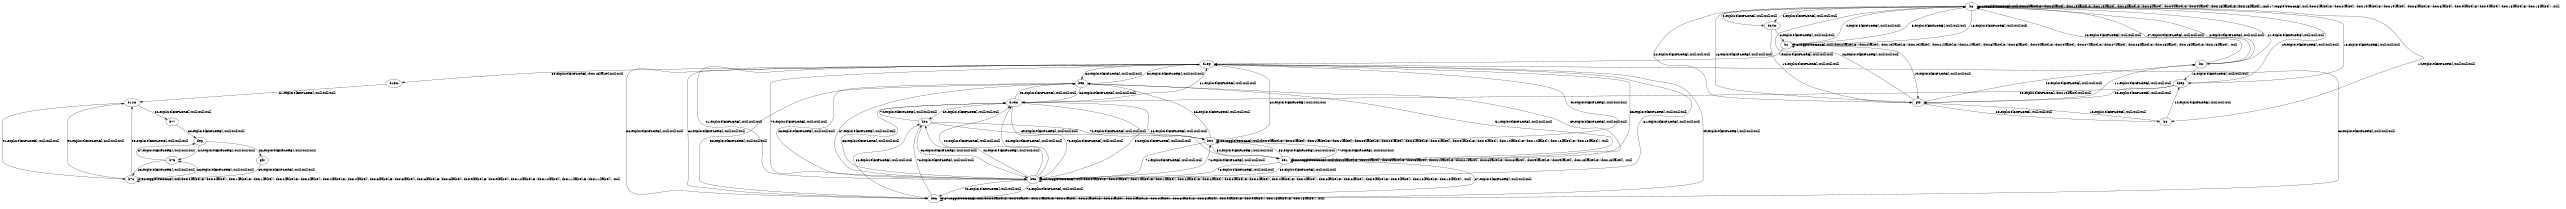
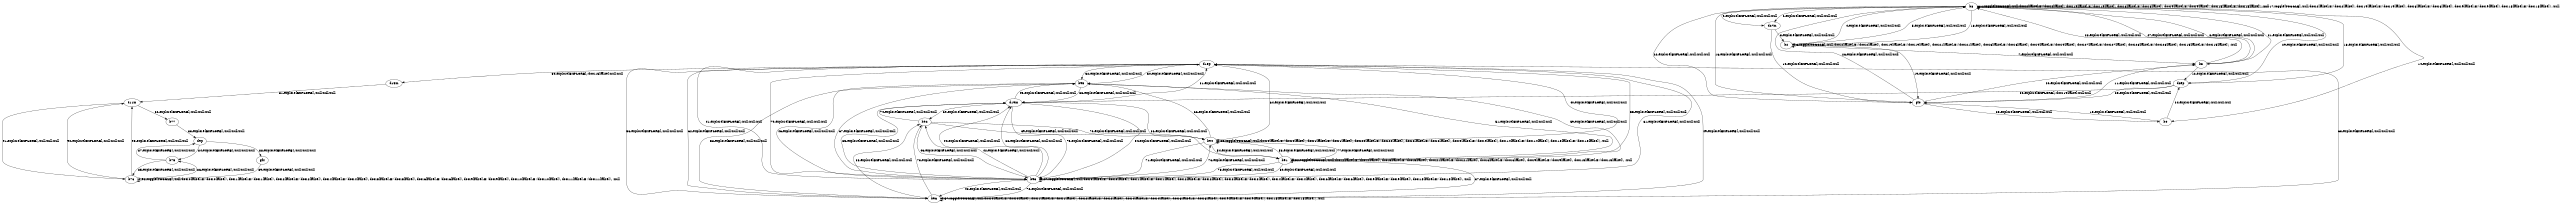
  digraph {
    n1 [label=b8]
    d27m
    b2
    b3
    gf0
    n6 [label=d69p]
    b0
    d19m
    d15p
    b95
    b93
    b91
    b92
    b96
    b94
    d15m
    d11m
    b77
    b76
    d9p
    b75
    gf4
    n1 -> n1 [label="1-toggle[TOGGLE];/null/door2[false]:=!(door2[false]); door19[false]:=!(door19[false]); door6[false]:=!(door6[false]); door9[false]:=!(door9[false]); door15[false]:=!(door15[false]); /null"]
    n1 -> n1 [label="17-toggle[TOGGLE];/null/door2[false]:=!(door2[false]); door19[false]:=!(door19[false]); door6[false]:=!(door6[false]); door9[false]:=!(door9[false]); door15[false]:=!(door15[false]); /null"]
    n1 -> d27m [label="2-explore[EXPLORE];/null/null/null"]
    n1 -> d27m [label="9-explore[EXPLORE];/null/null/null"]
    n1 -> b2 [label="5-explore[EXPLORE];/null/null/null"]
    n1 -> b2 [label="18-explore[EXPLORE];/null/null/null"]
    n1 -> b3 [label="27-explore[EXPLORE];/null/null/null"]
    n1 -> gf0 [label="22-explore[EXPLORE];/null/null/null"]
    n1 -> n6 [label="29-explore[EXPLORE];/null/null/null"]
    n1 -> b0 [label="14-explore[EXPLORE];/null/null/null"]
    d27m -> b2 [label="3-explore[EXPLORE];/null/null/null"]
    d27m -> gf0 [label="10-explore[EXPLORE];/null/null/null"]
    b2 -> n1 [label="4-explore[EXPLORE];/null/null/null"]
    b2 -> b2 [label="6-toggle[TOGGLE];/null/door2[false]:=!(door2[false]); door19[false]:=!(door19[false]); door21[false]:=!(door21[false]); door6[false]:=!(door6[false]); door9[false]:=!(door9[false]); door27[false]:=!(door27[false]); door28[false]:=!(door28[false]); door15[false]:=!(door15[false]); /null"]
-   b2 -> d15p [label="7-explore[EXPLORE];/null/null/null"]
+   b2 -> b3 [label="7-explore[EXPLORE];/null/null/null"]
    b2 -> gf0 [label="19-explore[EXPLORE];/null/null/null"]
    b3 -> n1 [label="8-explore[EXPLORE];/null/null/null"]
    b3 -> n1 [label="21-explore[EXPLORE];/null/null/null"]
    b3 -> n1 [label="28-explore[EXPLORE];/null/null/null"]
    b3 -> n6 [label="12-explore[EXPLORE];/null/null/null"]
    gf0 -> n1 [label="16-explore[EXPLORE];/null/null/null"]
    gf0 -> n1 [label="26-explore[EXPLORE];/null/null/null"]
    gf0 -> b3 [label="11-explore[EXPLORE];/null/null/null"]
    gf0 -> b3 [label="20-explore[EXPLORE];/null/null/null"]
    gf0 -> b0 [label="23-explore[EXPLORE];/null/null/null"]
    n6 -> n1 [label="13-explore[EXPLORE];/null/null/null"]
    n6 -> gf0 [label="25-explore[EXPLORE];/null/null/null"]
    n6 -> d19m [label="30-explore[EXPLORE];/door19[false]/null/null"]
    b0 -> gf0 [label="15-explore[EXPLORE];/null/null/null"]
    b0 -> n6 [label="24-explore[EXPLORE];/null/null/null"]
    d19m -> d15p [label="31-explore[EXPLORE];/null/null/null"]
    d19m -> b95 [label="45-explore[EXPLORE];/null/null/null"]
    d19m -> b93 [label="34-explore[EXPLORE];/null/null/null"]
    d19m -> b93 [label="75-explore[EXPLORE];/null/null/null"]
    d19m -> b91 [label="36-explore[EXPLORE];/null/null/null"]
    d19m -> b92 [label="69-explore[EXPLORE];/null/null/null"]
    d15p -> b95 [label="32-explore[EXPLORE];/null/null/null"]
    d15p -> b95 [label="50-explore[EXPLORE];/null/null/null"]
    d15p -> b93 [label="41-explore[EXPLORE];/null/null/null"]
    d15p -> b96 [label="56-explore[EXPLORE];/null/null/null"]
    d15p -> b96 [label="62-explore[EXPLORE];/null/null/null"]
    d15p -> b94 [label="64-explore[EXPLORE];/null/null/null"]
    d15p -> d15m [label="80-explore[EXPLORE];/door15[false]/null/null"]
    b95 -> d19m [label="33-explore[EXPLORE];/null/null/null"]
    b95 -> b93 [label="46-explore[EXPLORE];/null/null/null"]
    b95 -> b93 [label="67-explore[EXPLORE];/null/null/null"]
    b95 -> b91 [label="51-explore[EXPLORE];/null/null/null"]
    b95 -> b91 [label="59-explore[EXPLORE];/null/null/null"]
    b93 -> d19m [label="35-explore[EXPLORE];/null/null/null"]
    b93 -> d19m [label="44-explore[EXPLORE];/null/null/null"]
    b93 -> d19m [label="68-explore[EXPLORE];/null/null/null"]
    b93 -> d15p [label="61-explore[EXPLORE];/null/null/null"]
    b93 -> d15p [label="79-explore[EXPLORE];/null/null/null"]
    b93 -> b93 [label="47-toggle[TOGGLE];/null/door0[false]:=!(door0[false]); door1[false]:=!(door1[false]); door2[false]:=!(door2[false]); door3[false]:=!(door3[false]); door4[false]:=!(door4[false]); door6[false]:=!(door6[false]); door9[false]:=!(door9[false]); door15[false]:=!(door15[false]); /null"]
    b93 -> b92 [label="42-explore[EXPLORE];/null/null/null"]
    b93 -> b96 [label="48-explore[EXPLORE];/null/null/null"]
    b93 -> b96 [label="72-explore[EXPLORE];/null/null/null"]
    b93 -> b94 [label="76-explore[EXPLORE];/null/null/null"]
    b91 -> d15p [label="55-explore[EXPLORE];/null/null/null"]
    b91 -> b93 [label="60-explore[EXPLORE];/null/null/null"]
    b91 -> b93 [label="78-explore[EXPLORE];/null/null/null"]
    b91 -> b91 [label="52-toggle[TOGGLE];/null/door2[false]:=!(door2[false]); door5[false]:=!(door5[false]); door21[false]:=!(door21[false]); door6[false]:=!(door6[false]); door9[false]:=!(door9[false]); door15[false]:=!(door15[false]); /null"]
    b91 -> b96 [label="37-explore[EXPLORE];/null/null/null"]
    b91 -> b94 [label="53-explore[EXPLORE];/null/null/null"]
    b92 -> d19m [label="74-explore[EXPLORE];/null/null/null"]
    b92 -> b93 [label="43-explore[EXPLORE];/null/null/null"]
    b92 -> b94 [label="39-explore[EXPLORE];/null/null/null"]
    b92 -> b94 [label="70-explore[EXPLORE];/null/null/null"]
    b96 -> d15p [label="49-explore[EXPLORE];/null/null/null"]
    b96 -> d15p [label="63-explore[EXPLORE];/null/null/null"]
    b96 -> b95 [label="58-explore[EXPLORE];/null/null/null"]
    b96 -> b92 [label="38-explore[EXPLORE];/null/null/null"]
    b96 -> b92 [label="73-explore[EXPLORE];/null/null/null"]
    b96 -> b96 [label="57-toggle[TOGGLE];/null/door0[false]:=!(door0[false]); door1[false]:=!(door1[false]); door2[false]:=!(door2[false]); door4[false]:=!(door4[false]); door6[false]:=!(door6[false]); door9[false]:=!(door9[false]); door15[false]:=!(door15[false]); /null"]
    b94 -> d15p [label="40-explore[EXPLORE];/null/null/null"]
    b94 -> b95 [label="66-explore[EXPLORE];/null/null/null"]
    b94 -> b93 [label="71-explore[EXPLORE];/null/null/null"]
    b94 -> b91 [label="54-explore[EXPLORE];/null/null/null"]
    b94 -> b91 [label="77-explore[EXPLORE];/null/null/null"]
    b94 -> b94 [label="65-toggle[TOGGLE];/null/door0[false]:=!(door0[false]); door1[false]:=!(door1[false]); door20[false]:=!(door20[false]); door6[false]:=!(door6[false]); door9[false]:=!(door9[false]); door14[false]:=!(door14[false]); door15[false]:=!(door15[false]); /null"]
    d15m -> d11m [label="81-explore[EXPLORE];/null/null/null"]
    d11m -> b77 [label="82-explore[EXPLORE];/null/null/null"]
    d11m -> b76 [label="91-explore[EXPLORE];/null/null/null"]
    b77 -> d9p [label="83-explore[EXPLORE];/null/null/null"]
    b76 -> d11m [label="90-explore[EXPLORE];/null/null/null"]
    b76 -> d11m [label="93-explore[EXPLORE];/null/null/null"]
    b76 -> b76 [label="92-toggle[TOGGLE];/null/door0[false]:=!(door0[false]); door1[false]:=!(door1[false]); door2[false]:=!(door2[false]); door4[false]:=!(door4[false]); door5[false]:=!(door5[false]); door6[false]:=!(door6[false]); door9[false]:=!(door9[false]); door10[false]:=!(door10[false]); door11[false]:=!(door11[false]); /null"]
    b76 -> b75 [label="86-explore[EXPLORE];/null/null/null"]
    d9p -> b75 [label="84-explore[EXPLORE];/null/null/null"]
    d9p -> gf4 [label="88-explore[EXPLORE];/null/null/null"]
    b75 -> b76 [label="85-explore[EXPLORE];/null/null/null"]
    b75 -> d9p [label="87-explore[EXPLORE];/null/null/null"]
    gf4 -> b76 [label="89-explore[EXPLORE];/null/null/null"]
  }
